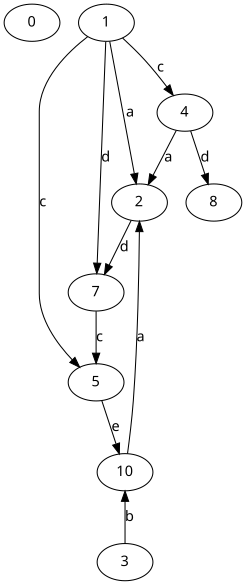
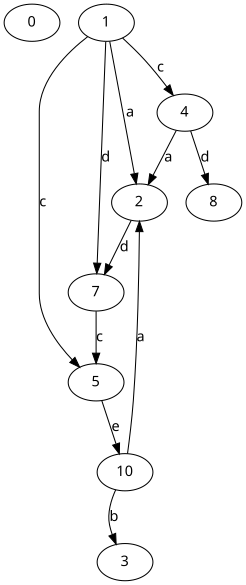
  strict digraph {
    fontname="Noto Sans"
    node [fontname="Noto Sans"]
    edge [fontname="Noto Sans"]
    0
    1
    2
    4
    5
    7
    8
    10
    3
    1 -> 2 [label=a]
    1 -> 4 [label=c]
    1 -> 5 [label=c]
    1 -> 7 [label=d]
    2 -> 7 [label=d]
    4 -> 2 [label=a]
    4 -> 8 [label=d]
    5 -> 10 [label=e]
    7 -> 5 [label=c]
    10 -> 2 [label=a]
-   3 -> 10 [label=b]
+   10 -> 3 [label=b]
  }
